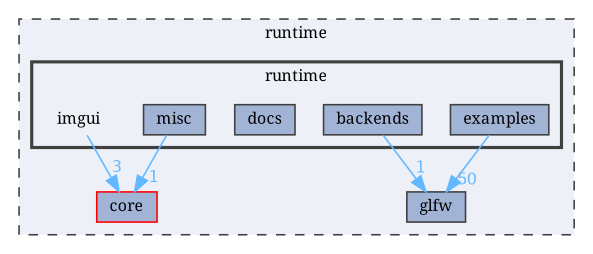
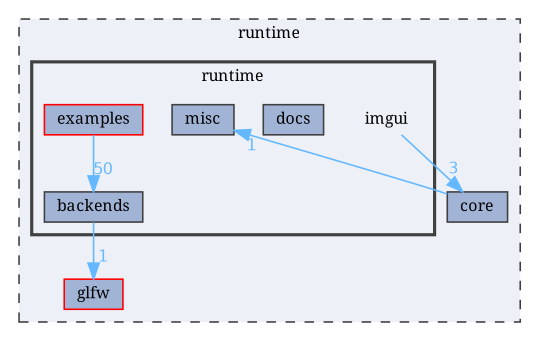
  digraph {
    compound=true
    fontname="Noto Serif"
    node [fontname="Noto Serif" fontsize=10 shape=box color=grey25 fillcolor="#a2b4d6" style=filled]
    edge [color=steelblue1 fontcolor=steelblue1 fontname="Noto Serif" fontsize=10 headlabel=1 labeldistance=1.5 labelfontname=Helvetica labelfontsize=10]
    n1 [height=0.2 label=imgui shape=plaintext width=0.4 color="" fillcolor="" style=""]
    n2 [height=0.2 label=backends width=0.4]
    n3 [height=0.2 label=docs width=0.4]
-   n4 [height=0.2 label=examples width=0.4]
+   n4 [color=red height=0.2 label=examples width=0.4]
    n5 [height=0.2 label=misc width=0.4]
-   n6 [color=red height=0.2 label=core width=0.4]
-   n7 [height=0.2 label=glfw width=0.4]
+   n6 [height=0.2 label=core width=0.4]
+   n7 [color=red height=0.2 label=glfw width=0.4]
    subgraph cluster_1 {
      bgcolor="#edf0f7"
      fontsize=10
      label=runtime
      pencolor=grey25
      style="filled,dashed"
      n6
      n7
      subgraph cluster_2 {
        bgcolor="#edf0f7"
        fontsize=10
        label=runtime
        pencolor=grey25
        style="filled,bold"
        n1
        n2
        n3
        n4
        n5
      }
    }
    n1 -> n6 [headlabel=3]
    n2 -> n7
-   n4 -> n7 [headlabel=50]
-   n5 -> n6
+   n4 -> n2 [headlabel=50]
+   n6 -> n5
  }
